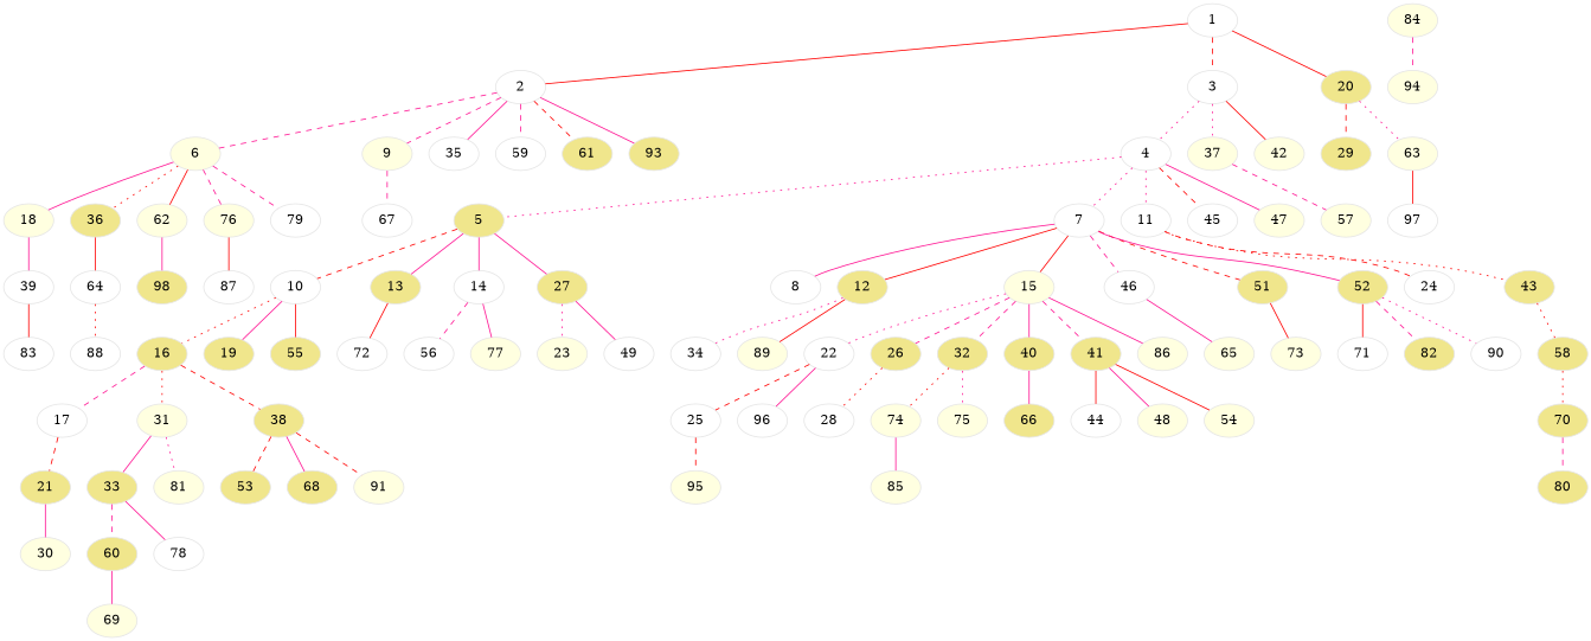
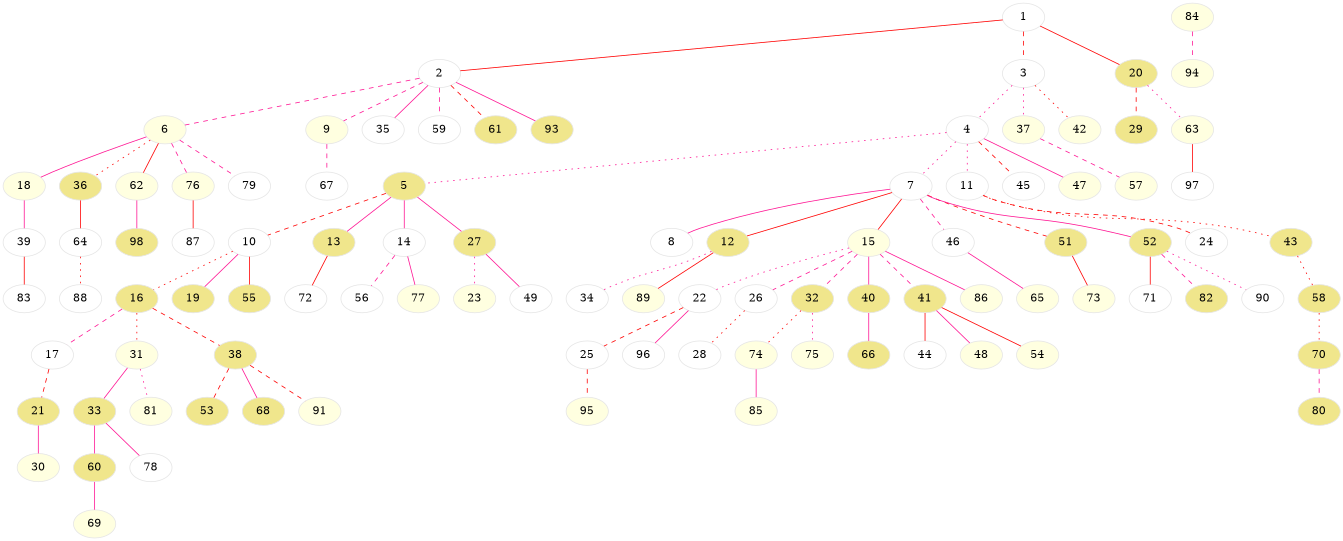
  graph {
    node [color=gray90 fillcolor=white style=filled]
    edge [color=deeppink style=solid]
    1
    2
    3
    20 [fillcolor=khaki]
    6 [fillcolor=lightyellow]
    9 [fillcolor=lightyellow]
    35
    59
    61 [fillcolor=khaki]
    93 [fillcolor=khaki]
    4
    37 [fillcolor=lightyellow]
    42 [fillcolor=lightyellow]
    29 [fillcolor=khaki]
    63 [fillcolor=lightyellow]
    18 [fillcolor=lightyellow]
    36 [fillcolor=khaki]
    62 [fillcolor=lightyellow]
    76 [fillcolor=lightyellow]
    79
    67
    5 [fillcolor=khaki]
    7
    11
    45
    47 [fillcolor=lightyellow]
    57 [fillcolor=lightyellow]
    10
    13 [fillcolor=khaki]
    14
    27 [fillcolor=khaki]
    8
    12 [fillcolor=khaki]
    15 [fillcolor=lightyellow]
    46
    51 [fillcolor=khaki]
    52 [fillcolor=khaki]
    24
    43 [fillcolor=khaki]
    16 [fillcolor=khaki]
    19 [fillcolor=khaki]
    55 [fillcolor=khaki]
    72
    56
    77 [fillcolor=lightyellow]
    23 [fillcolor=lightyellow]
    49
    39
    64
    98 [fillcolor=khaki]
    87
    34
    89 [fillcolor=lightyellow]
    22
-   26 [fillcolor=khaki]
+   26
    32 [fillcolor=khaki]
    40 [fillcolor=khaki]
    41 [fillcolor=khaki]
    86 [fillcolor=lightyellow]
    65 [fillcolor=lightyellow]
    73 [fillcolor=lightyellow]
    71
    82 [fillcolor=khaki]
    90
    17
    31 [fillcolor=lightyellow]
    38 [fillcolor=khaki]
    58 [fillcolor=khaki]
    25
    96
    28
    74 [fillcolor=lightyellow]
    75 [fillcolor=lightyellow]
    66 [fillcolor=khaki]
    44
    48 [fillcolor=lightyellow]
    54 [fillcolor=lightyellow]
    21 [fillcolor=khaki]
    33 [fillcolor=khaki]
    81 [fillcolor=lightyellow]
    53 [fillcolor=khaki]
    68 [fillcolor=khaki]
    91 [fillcolor=lightyellow]
    30 [fillcolor=lightyellow]
    83
    97
    95 [fillcolor=lightyellow]
    60 [fillcolor=khaki]
    78
    85 [fillcolor=lightyellow]
    69 [fillcolor=lightyellow]
    88
    70 [fillcolor=khaki]
    84 [fillcolor=lightyellow]
    94 [fillcolor=lightyellow]
    80 [fillcolor=khaki]
    1 -- 2 [color=red]
    1 -- 3 [color=red style=dashed]
    1 -- 20 [color=red]
    2 -- 6 [style=dashed]
    2 -- 9 [style=dashed]
    2 -- 35
    2 -- 59 [style=dashed]
    2 -- 61 [color=red style=dashed]
    2 -- 93
    3 -- 4 [style=dotted]
    3 -- 37 [style=dotted]
-   3 -- 42 [color=red]
+   3 -- 42 [color=red style=dotted]
    20 -- 29 [color=red style=dashed]
    20 -- 63 [style=dotted]
    6 -- 18
    6 -- 36 [color=red style=dotted]
    6 -- 62 [color=red]
    6 -- 76 [style=dashed]
    6 -- 79 [style=dashed]
    9 -- 67 [style=dashed]
    4 -- 5 [style=dotted]
    4 -- 7 [style=dotted]
    4 -- 11 [style=dotted]
    4 -- 45 [color=red style=dashed]
    4 -- 47
    37 -- 57 [style=dashed]
    63 -- 97 [color=red]
    18 -- 39
    36 -- 64 [color=red]
    62 -- 98
    76 -- 87 [color=red]
    5 -- 10 [color=red style=dashed]
    5 -- 13
    5 -- 14
    5 -- 27
    7 -- 8
    7 -- 12 [color=red]
    7 -- 15 [color=red]
    7 -- 46 [style=dashed]
    7 -- 51 [color=red style=dashed]
    7 -- 52
    11 -- 24 [color=red style=dashed]
    11 -- 43 [color=red style=dotted]
    10 -- 16 [color=red style=dotted]
    10 -- 19
    10 -- 55 [color=red]
    13 -- 72 [color=red]
    14 -- 56 [style=dashed]
    14 -- 77
    27 -- 23 [style=dotted]
    27 -- 49
    12 -- 34 [style=dotted]
    12 -- 89 [color=red]
    15 -- 22 [style=dotted]
    15 -- 26 [style=dashed]
    15 -- 32 [style=dashed]
    15 -- 40
    15 -- 41 [style=dashed]
    15 -- 86
    46 -- 65
    51 -- 73 [color=red]
    52 -- 71 [color=red]
    52 -- 82 [style=dashed]
    52 -- 90 [style=dotted]
    43 -- 58 [color=red style=dotted]
    16 -- 17 [style=dashed]
    16 -- 31 [color=red style=dotted]
    16 -- 38 [color=red style=dashed]
    39 -- 83 [color=red]
    64 -- 88 [color=red style=dotted]
    22 -- 25 [color=red style=dashed]
    22 -- 96
    26 -- 28 [color=red style=dotted]
    32 -- 74 [color=red style=dotted]
    32 -- 75 [style=dotted]
    40 -- 66
    41 -- 44 [color=red]
    41 -- 48
    41 -- 54 [color=red]
    17 -- 21 [color=red style=dashed]
    31 -- 33
    31 -- 81 [style=dotted]
    38 -- 53 [color=red style=dashed]
    38 -- 68
    38 -- 91 [color=red style=dashed]
    58 -- 70 [color=red style=dotted]
    25 -- 95 [color=red style=dashed]
    74 -- 85
    21 -- 30
-   33 -- 60 [style=dashed]
+   33 -- 60
    33 -- 78
    60 -- 69
    70 -- 80 [style=dashed]
    84 -- 94 [style=dashed]
  }
